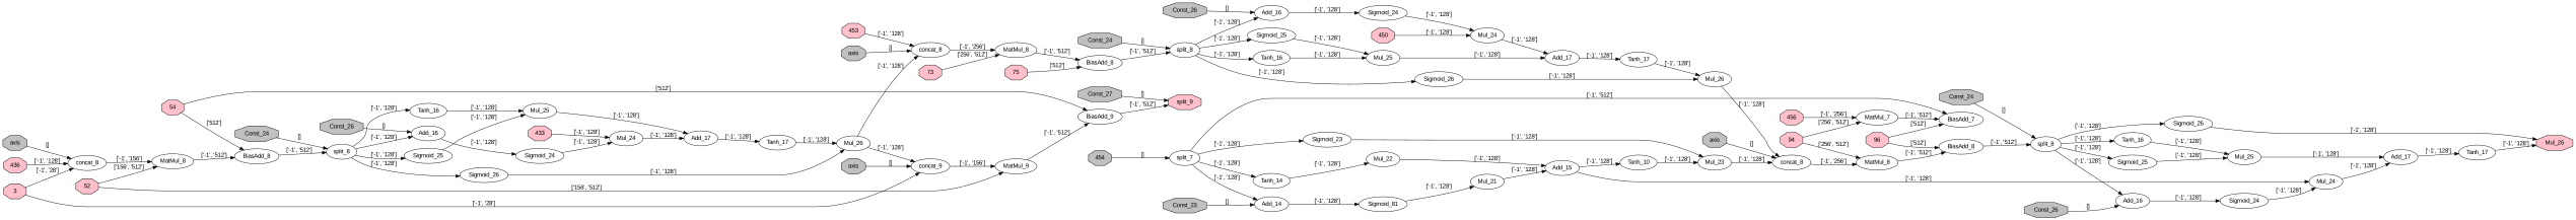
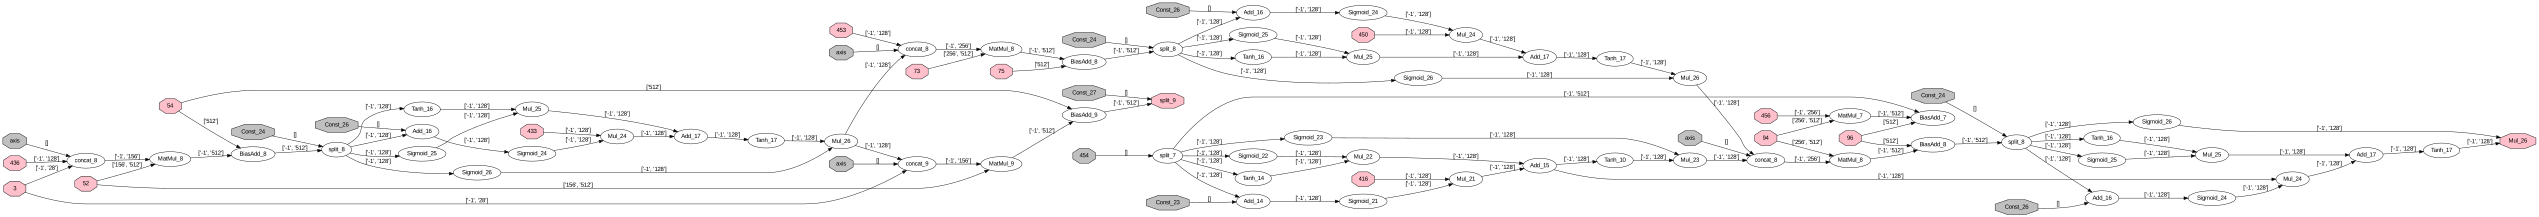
  strict digraph {
    fontname="Liberation Sans"
    rankdir=LR
    node [fontname="Liberation Sans"]
    edge [fontname="Liberation Sans"]
    n1 [label=Add_16]
    n2 [label=Sigmoid_24]
    n3 [label=Mul_24]
    n4 [label=Add_17]
    n5 [label=Tanh_17]
    n6 [fillcolor=pink label=Mul_26 shape=octagon style=filled]
    3 [fillcolor=pink shape=octagon style=filled]
    n8 [label=concat_9]
    n9 [label=concat_8]
    n10 [label=MatMul_9]
    n11 [label=MatMul_8]
    n12 [label=BiasAdd_9]
    n13 [label=BiasAdd_8]
    n14 [label=Tanh_16]
    n15 [label=Mul_25]
    n16 [label=Sigmoid_26]
    n17 [fillcolor=grey label=Const_27 shape=octagon style=filled]
    n18 [fillcolor=pink label=split_9 shape=octagon style=filled]
    n19 [fillcolor=grey label=axis shape=octagon style=filled]
    n20 [label=Sigmoid_25]
+   416 [fillcolor=pink shape=octagon style=filled]
    n22 [label=Mul_21]
    n23 [label=Add_15]
    n24 [label=Tanh_10]
    433 [fillcolor=pink shape=octagon style=filled]
    n26 [label=Mul_24]
    n27 [label=Add_17]
    n28 [label=Tanh_17]
    436 [fillcolor=pink shape=octagon style=filled]
    n30 [label=Add_16]
    n31 [label=Sigmoid_24]
    54 [fillcolor=pink shape=octagon style=filled]
    n33 [label=split_8]
    n34 [label=Sigmoid_25]
    n35 [label=Tanh_16]
    n36 [label=Sigmoid_26]
    73 [fillcolor=pink shape=octagon style=filled]
    n38 [label=MatMul_8]
    n39 [label=BiasAdd_8]
    n40 [label=split_8]
    52 [fillcolor=pink shape=octagon style=filled]
    n42 [label=Mul_26]
    450 [fillcolor=pink shape=octagon style=filled]
    n44 [label=Mul_24]
    n45 [label=Add_17]
    n46 [label=Tanh_17]
    75 [fillcolor=pink shape=octagon style=filled]
    n48 [label=Add_16]
    n49 [label=Sigmoid_25]
    n50 [label=Tanh_16]
    n51 [label=Sigmoid_26]
    453 [fillcolor=pink shape=octagon style=filled]
    n53 [label=concat_8]
    454 [fillcolor=grey shape=octagon style=filled]
    n55 [label=split_7]
    n56 [label=Add_14]
+   n57 [label=Sigmoid_22]
    n58 [label=Tanh_14]
    n59 [label=Sigmoid_23]
    n60 [label=BiasAdd_7]
-   n61 [label=Sigmoid_81]
+   n61 [label=Sigmoid_21]
    n62 [label=Mul_22]
    n63 [label=Mul_23]
    456 [fillcolor=pink shape=octagon style=filled]
    n65 [label=MatMul_7]
    n66 [label=concat_8]
    n67 [fillcolor=grey label=Const_23 shape=octagon style=filled]
    n68 [label=MatMul_8]
    n69 [label=BiasAdd_8]
    n70 [fillcolor=grey label=Const_24 shape=octagon style=filled]
    n71 [label=Mul_25]
    n72 [fillcolor=grey label=axis shape=octagon style=filled]
    n73 [fillcolor=grey label=Const_26 shape=octagon style=filled]
    94 [fillcolor=pink shape=octagon style=filled]
    n75 [label=split_8]
    96 [fillcolor=pink shape=octagon style=filled]
    n77 [fillcolor=grey label=Const_24 shape=octagon style=filled]
    n78 [label=Sigmoid_24]
    n79 [label=Mul_25]
    n80 [label=Mul_26]
    n81 [fillcolor=grey label=axis shape=octagon style=filled]
    n82 [fillcolor=grey label=Const_26 shape=octagon style=filled]
    n83 [fillcolor=grey label=Const_24 shape=octagon style=filled]
    n84 [fillcolor=grey label=axis shape=octagon style=filled]
    n85 [fillcolor=grey label=Const_26 shape=octagon style=filled]
    n1 -> n2 [label="['-1', '128']"]
    n2 -> n3 [label="['-1', '128']"]
    n3 -> n4 [label="['-1', '128']"]
    n4 -> n5 [label="['-1', '128']"]
    n5 -> n6 [label="['-1', '128']"]
    3 -> n8 [label="['-1', '28']"]
    3 -> n9 [label="['-1', '28']"]
    n8 -> n10 [label="['-1', '156']"]
    n9 -> n11 [label="['-1', '156']"]
    n10 -> n12 [label="['-1', '512']"]
    n11 -> n13 [label="['-1', '512']"]
    n12 -> n18 [label="['-1', '512']"]
    n13 -> n33 [label="['-1', '512']"]
    n14 -> n15 [label="['-1', '128']"]
    n15 -> n4 [label="['-1', '128']"]
    n16 -> n6 [label="['-1', '128']"]
    n17 -> n18 [label="[]"]
    n19 -> n8 [label="[]"]
    n20 -> n15 [label="['-1', '128']"]
+   416 -> n22 [label="['-1', '128']"]
    n22 -> n23 [label="['-1', '128']"]
    n23 -> n3 [label="['-1', '128']"]
    n23 -> n24 [label="['-1', '128']"]
    n24 -> n63 [label="['-1', '128']"]
    433 -> n26 [label="['-1', '128']"]
    n26 -> n27 [label="['-1', '128']"]
    n27 -> n28 [label="['-1', '128']"]
    n28 -> n42 [label="['-1', '128']"]
    436 -> n9 [label="['-1', '128']"]
    n30 -> n31 [label="['-1', '128']"]
    n31 -> n26 [label="['-1', '128']"]
    54 -> n12 [label="['512']"]
    54 -> n13 [label="['512']"]
    n33 -> n30 [label="['-1', '128']"]
    n33 -> n34 [label="['-1', '128']"]
    n33 -> n35 [label="['-1', '128']"]
    n33 -> n36 [label="['-1', '128']"]
    n34 -> n71 [label="['-1', '128']"]
    n35 -> n71 [label="['-1', '128']"]
    n36 -> n42 [label="['-1', '128']"]
    73 -> n38 [label="['256', '512']"]
    n38 -> n39 [label="['-1', '512']"]
    n39 -> n40 [label="['-1', '512']"]
    n40 -> n48 [label="['-1', '128']"]
    n40 -> n49 [label="['-1', '128']"]
    n40 -> n50 [label="['-1', '128']"]
    n40 -> n51 [label="['-1', '128']"]
    52 -> n10 [label="['156', '512']"]
    52 -> n11 [label="['156', '512']"]
    n42 -> n8 [label="['-1', '128']"]
    n42 -> n53 [label="['-1', '128']"]
    450 -> n44 [label="['-1', '128']"]
    n44 -> n45 [label="['-1', '128']"]
    n45 -> n46 [label="['-1', '128']"]
    n46 -> n80 [label="['-1', '128']"]
    75 -> n39 [label="['512']"]
    n48 -> n78 [label="['-1', '128']"]
    n49 -> n79 [label="['-1', '128']"]
    n50 -> n79 [label="['-1', '128']"]
    n51 -> n80 [label="['-1', '128']"]
    453 -> n53 [label="['-1', '128']"]
    n53 -> n38 [label="['-1', '256']"]
    454 -> n55 [label="[]"]
    n55 -> n56 [label="['-1', '128']"]
+   n55 -> n57 [label="['-1', '128']"]
    n55 -> n58 [label="['-1', '128']"]
    n55 -> n59 [label="['-1', '128']"]
    n55 -> n60 [label="['-1', '512']"]
    n56 -> n61 [label="['-1', '128']"]
+   n57 -> n62 [label="['-1', '128']"]
    n58 -> n62 [label="['-1', '128']"]
    n59 -> n63 [label="['-1', '128']"]
    n61 -> n22 [label="['-1', '128']"]
    n62 -> n23 [label="['-1', '128']"]
    n63 -> n66 [label="['-1', '128']"]
    456 -> n65 [label="['-1', '256']"]
    n65 -> n60 [label="['-1', '512']"]
    n66 -> n68 [label="['-1', '256']"]
    n67 -> n56 [label="[]"]
    n68 -> n69 [label="['-1', '512']"]
    n69 -> n75 [label="['-1', '512']"]
    n70 -> n33 [label="[]"]
    n71 -> n27 [label="['-1', '128']"]
    n72 -> n9 [label="[]"]
    n73 -> n30 [label="[]"]
    94 -> n65 [label="['256', '512']"]
    94 -> n68 [label="['256', '512']"]
    n75 -> n1 [label="['-1', '128']"]
    n75 -> n14 [label="['-1', '128']"]
    n75 -> n16 [label="['-1', '128']"]
    n75 -> n20 [label="['-1', '128']"]
    96 -> n60 [label="['512']"]
    96 -> n69 [label="['512']"]
    n77 -> n40 [label="[]"]
    n78 -> n44 [label="['-1', '128']"]
    n79 -> n45 [label="['-1', '128']"]
    n80 -> n66 [label="['-1', '128']"]
    n81 -> n53 [label="[]"]
    n82 -> n48 [label="[]"]
    n83 -> n75 [label="[]"]
    n84 -> n66 [label="[]"]
    n85 -> n1 [label="[]"]
  }
